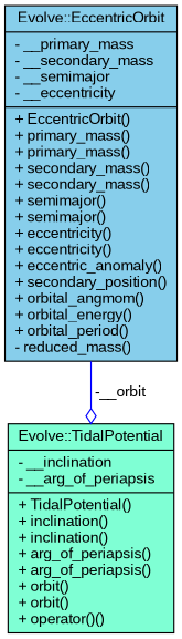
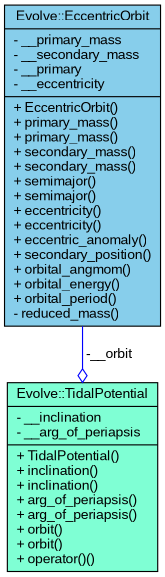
  digraph {
    fontname="Liberation Sans"
    node [color=black fontname="Liberation Sans" fontsize=12 shape=record style=filled]
    n1 [fillcolor=aquamarine fontcolor=black height=0.2 label="{Evolve::TidalPotential\n|- __inclination\l- __arg_of_periapsis\l|+ TidalPotential()\l+ inclination()\l+ inclination()\l+ arg_of_periapsis()\l+ arg_of_periapsis()\l+ orbit()\l+ orbit()\l+ operator()()\l}" width=0.4]
-   n2 [fillcolor=skyblue height=0.2 label="{Evolve::EccentricOrbit\n|- __primary_mass\l- __secondary_mass\l- __semimajor\l- __eccentricity\l|+ EccentricOrbit()\l+ primary_mass()\l+ primary_mass()\l+ secondary_mass()\l+ secondary_mass()\l+ semimajor()\l+ semimajor()\l+ eccentricity()\l+ eccentricity()\l+ eccentric_anomaly()\l+ secondary_position()\l+ orbital_angmom()\l+ orbital_energy()\l+ orbital_period()\l- reduced_mass()\l}" width=0.4]
+   n2 [fillcolor=skyblue height=0.2 label="{Evolve::EccentricOrbit\n|- __primary_mass\l- __secondary_mass\l- __primary\l- __eccentricity\l|+ EccentricOrbit()\l+ primary_mass()\l+ primary_mass()\l+ secondary_mass()\l+ secondary_mass()\l+ semimajor()\l+ semimajor()\l+ eccentricity()\l+ eccentricity()\l+ eccentric_anomaly()\l+ secondary_position()\l+ orbital_angmom()\l+ orbital_energy()\l+ orbital_period()\l- reduced_mass()\l}" width=0.4]
    n2 -> n1 [arrowhead=odiamond color=blue fontname="Liberation Sans" fontsize=12 label=" -__orbit" labelfontname=Helvetica labelfontsize=12 style=solid]
  }
